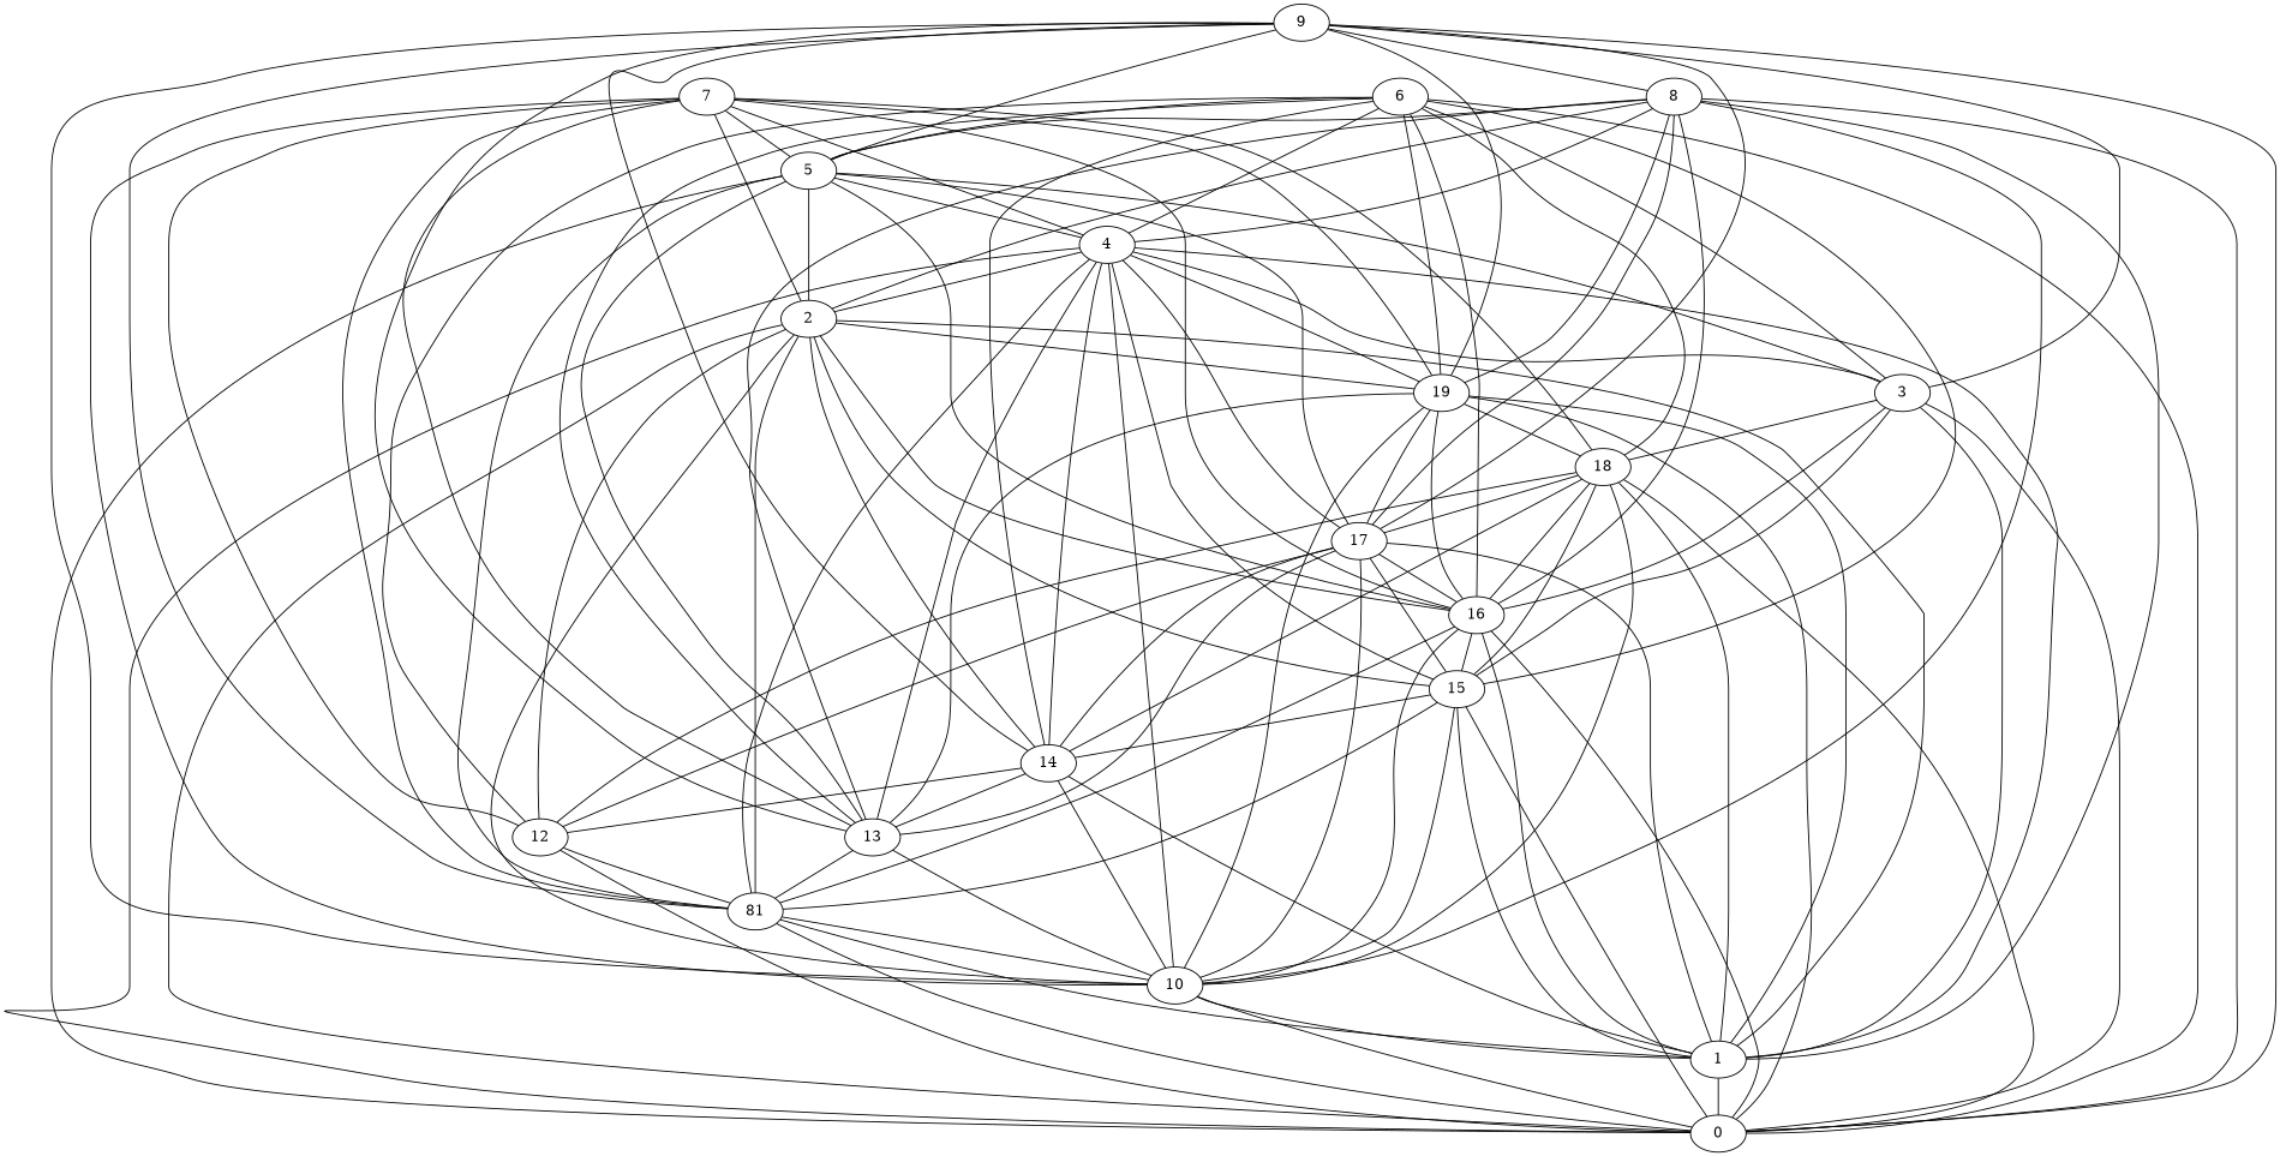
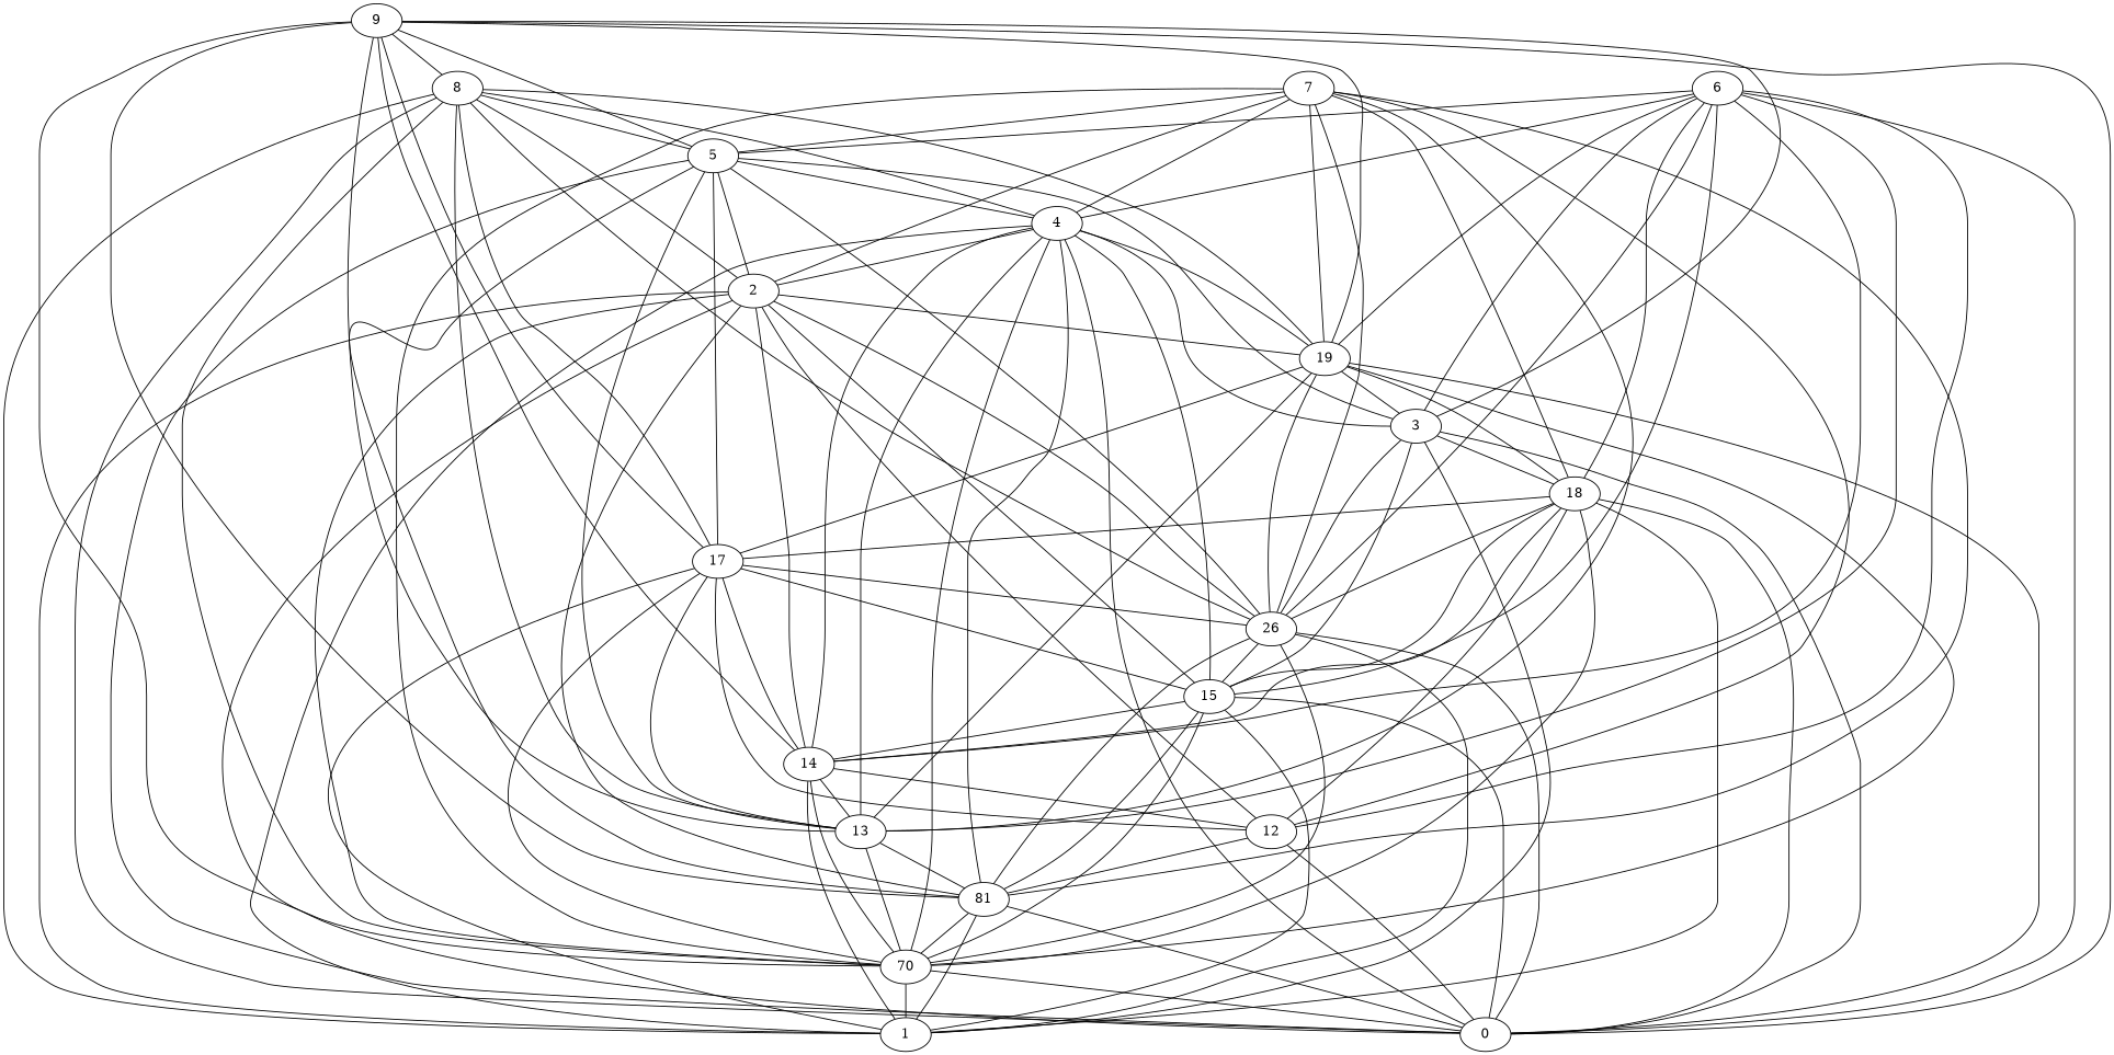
  digraph {
    edge [color=black dir=none]
    8
    13
-   16
+   16 [label=26]
    1
    19
-   10
+   10 [label=70]
    0
    4
    17
    2
    5
    n12 [label=81]
    15
    18
    6
    3
    14
    12
    7
    9
    subgraph sub_1 {
      8
      13
      16
      1
      19
      10
      0
      4
      17
      2
      5
      n12
      15
      18
      6
      3
      14
      12
      7
      9
    }
    8 -> 13
    8 -> 16
    8 -> 1
    8 -> 19
    8 -> 10
    8 -> 0
    8 -> 4
    8 -> 17
    8 -> 2
    8 -> 5
    13 -> 10
    13 -> n12
    16 -> 1
    16 -> 10
    16 -> 0
    16 -> n12
    16 -> 15
-   1 -> 0
    19 -> 13
    19 -> 16
-   19 -> 1
+   19 -> 3
    19 -> 10
    19 -> 0
    19 -> 17
    19 -> 18
    10 -> 1
    10 -> 0
    4 -> 13
    4 -> 1
    4 -> 19
    4 -> 10
    4 -> 0
-   4 -> 17
    4 -> 2
    4 -> n12
    4 -> 15
    4 -> 3
    4 -> 14
    17 -> 13
    17 -> 16
    17 -> 1
    17 -> 10
    17 -> 15
    17 -> 14
    17 -> 12
    2 -> 16
    2 -> 1
    2 -> 19
    2 -> 10
    2 -> 0
    2 -> n12
    2 -> 15
    2 -> 14
    2 -> 12
    5 -> 13
    5 -> 16
    5 -> 0
    5 -> 4
    5 -> 17
    5 -> 2
    5 -> n12
    5 -> 3
    n12 -> 1
    n12 -> 10
    n12 -> 0
    15 -> 1
    15 -> 10
    15 -> 0
    15 -> n12
    15 -> 14
    18 -> 16
    18 -> 1
    18 -> 10
    18 -> 0
    18 -> 17
    18 -> 15
    18 -> 14
    18 -> 12
    6 -> 13
    6 -> 16
    6 -> 19
    6 -> 0
    6 -> 4
    6 -> 5
    6 -> 15
    6 -> 18
    6 -> 3
    6 -> 14
    6 -> 12
    3 -> 16
    3 -> 1
    3 -> 0
    3 -> 15
    3 -> 18
    14 -> 13
    14 -> 1
    14 -> 10
    14 -> 12
    12 -> 0
    12 -> n12
    7 -> 13
    7 -> 16
    7 -> 19
    7 -> 10
    7 -> 4
    7 -> 2
    7 -> 5
    7 -> n12
    7 -> 18
    7 -> 12
    9 -> 8
    9 -> 13
    9 -> 19
    9 -> 10
    9 -> 0
    9 -> 17
    9 -> 5
    9 -> n12
    9 -> 3
    9 -> 14
  }
